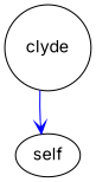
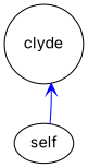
  digraph {
    fontname=Inter
    node [fontname=Inter]
    clyde [fillcolor=white fixedsize=true height=1 shape=circle style=filled width=1]
    self
-   clyde -> self [arrowhead=vee color=blue penwidth=1 fontname=Inter]
+   self -> clyde [arrowhead=vee color=blue penwidth=1 fontname=Inter]
  }
